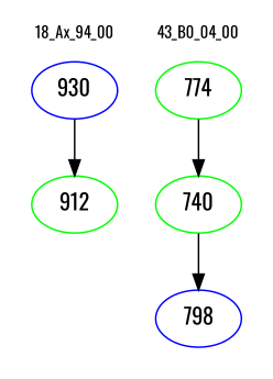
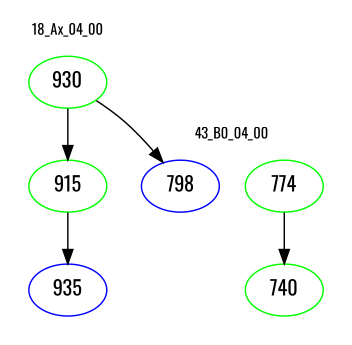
  digraph {
    fontname=Oswald
    node [color=green fontname=Oswald]
    edge [color=black fontname=Oswald]
-   n1 [color=blue label=930]
-   n2 [label=912]
+   n1 [label=930]
+   n2 [label=915]
+   n3 [color=blue label=935]
    n4 [label=774]
    n5 [label=740]
    n6 [color=blue label=798]
    subgraph cluster_1 {
      color=white
      fontsize=10
-     label="18_Ax_94_00"
+     label="18_Ax_04_00"
      n1
      n2
+     n3
    }
    subgraph cluster_2 {
      color=white
      fontsize=10
      label="43_B0_04_00"
      n4
      n5
      n6
    }
    n1 -> n2
+   n2 -> n3
    n4 -> n5
-   n5 -> n6
+   n1 -> n6
  }
